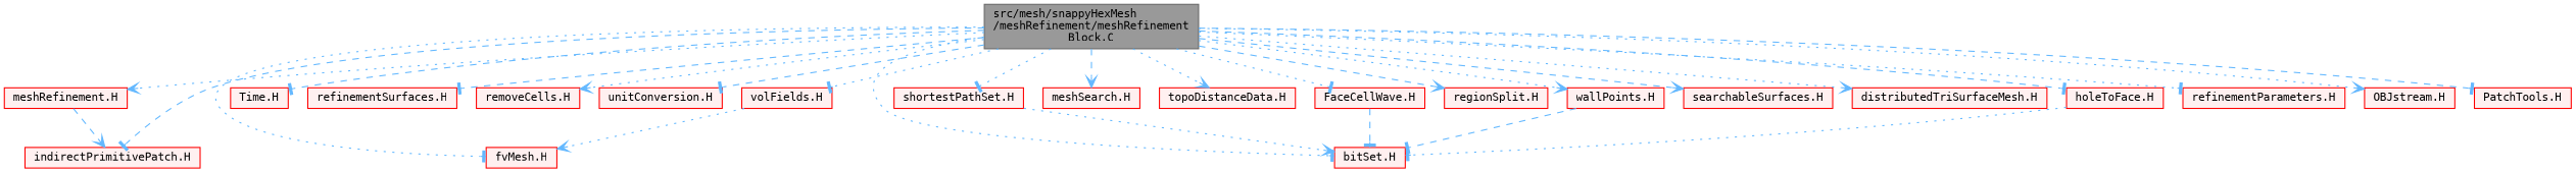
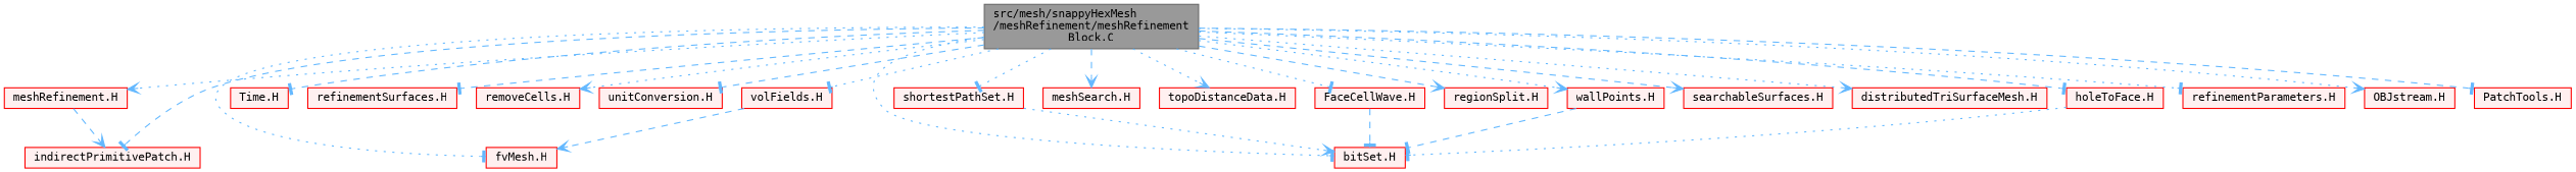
  digraph {
    fontname="DejaVu Sans Mono"
    node [color=red fillcolor="#FFF0F0" fontname="DejaVu Sans Mono" fontsize=10 shape=box style=filled]
    edge [arrowhead=tee color=steelblue1 fontname="DejaVu Sans Mono" fontsize=10 labelfontname=Helvetica labelfontsize=10 style=dotted]
    n1 [color=gray40 fillcolor=grey60 fontcolor=black height=0.2 label="src/mesh/snappyHexMesh\l/meshRefinement/meshRefinement\lBlock.C" width=0.4]
    n2 [height=0.2 label="meshRefinement.H" width=0.4]
    n3 [height=0.2 label="indirectPrimitivePatch.H" width=0.4]
    n4 [height=0.2 label="fvMesh.H" width=0.4]
    n5 [height=0.2 label="Time.H" width=0.4]
    n6 [height=0.2 label="refinementSurfaces.H" width=0.4]
    n7 [height=0.2 label="removeCells.H" width=0.4]
    n8 [height=0.2 label="unitConversion.H" width=0.4]
    n9 [height=0.2 label="bitSet.H" width=0.4]
    n10 [height=0.2 label="volFields.H" width=0.4]
    n11 [height=0.2 label="shortestPathSet.H" width=0.4]
    n12 [height=0.2 label="meshSearch.H" width=0.4]
    n13 [height=0.2 label="topoDistanceData.H" width=0.4]
    n14 [height=0.2 label="FaceCellWave.H" width=0.4]
    n15 [height=0.2 label="regionSplit.H" width=0.4]
    n16 [height=0.2 label="wallPoints.H" width=0.4]
    n17 [height=0.2 label="searchableSurfaces.H" width=0.4]
    n18 [height=0.2 label="distributedTriSurfaceMesh.H" width=0.4]
    n19 [height=0.2 label="holeToFace.H" width=0.4]
    n20 [height=0.2 label="refinementParameters.H" width=0.4]
    n21 [height=0.2 label="OBJstream.H" width=0.4]
    n22 [height=0.2 label="PatchTools.H" width=0.4]
    n1 -> n2 [arrowhead=vee]
    n1 -> n3 [style=dashed]
    n1 -> n4
    n1 -> n5 [style=dashed]
    n1 -> n6 [style=dashed]
    n1 -> n7 [arrowhead=vee]
    n1 -> n8 [style=dashed]
    n1 -> n9
    n1 -> n10
    n1 -> n11
    n1 -> n12 [arrowhead=vee style=dashed]
    n1 -> n13 [arrowhead=vee]
    n1 -> n14
    n1 -> n15 [arrowhead=vee style=dashed]
    n1 -> n16 [arrowhead=vee]
    n1 -> n17 [arrowhead=vee style=dashed]
    n1 -> n18 [arrowhead=vee]
    n1 -> n19 [style=dashed]
    n1 -> n20
    n1 -> n21 [arrowhead=vee]
    n1 -> n22 [style=dashed]
    n2 -> n3 [arrowhead=vee style=dashed]
-   n10 -> n4 [arrowhead=vee]
+   n10 -> n4 [arrowhead=vee style=dashed]
    n11 -> n9 [arrowhead=vee]
    n14 -> n9 [style=dashed]
    n16 -> n9 [style=dashed]
    n19 -> n9
  }
